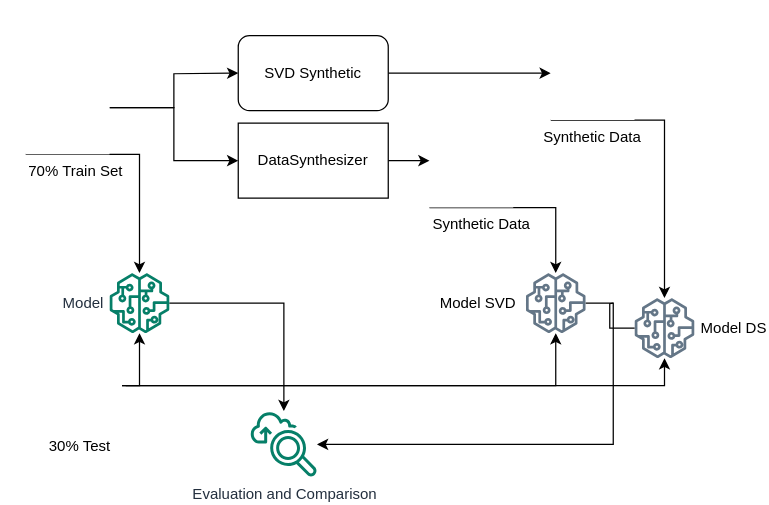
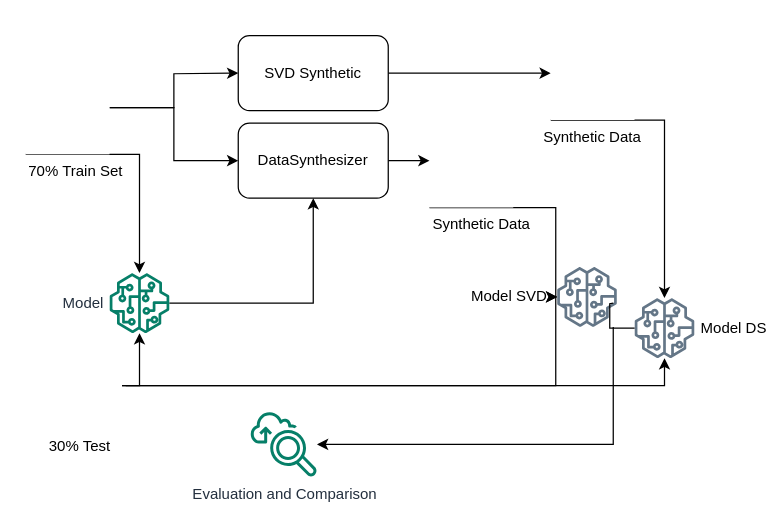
  <mxCell id="0" />
  <mxCell id="1" parent="0" />
  <mxCell id="2" style="edgeStyle=orthogonalEdgeStyle;rounded=0;orthogonalLoop=1;jettySize=auto;html=1;" edge="1" parent="1" source="5"><mxGeometry relative="1" as="geometry"><mxPoint x="190" y="58" as="targetPoint" /></mxGeometry></mxCell>
  <mxCell id="3" style="edgeStyle=orthogonalEdgeStyle;rounded=0;orthogonalLoop=1;jettySize=auto;html=1;entryX=0;entryY=0.5;entryDx=0;entryDy=0;" edge="1" parent="1" source="5" target="15"><mxGeometry relative="1" as="geometry" /></mxCell>
  <mxCell id="4" style="edgeStyle=orthogonalEdgeStyle;rounded=0;orthogonalLoop=1;jettySize=auto;html=1;exitX=0;exitY=1;exitDx=0;exitDy=0;" edge="1" parent="1" source="5" target="19"><mxGeometry relative="1" as="geometry"><Array as="points"><mxPoint x="111" y="123" /></Array></mxGeometry></mxCell>
  <mxCell id="5" value="    70% Train Set" style="shape=image;verticalLabelPosition=bottom;labelBackgroundColor=default;verticalAlign=top;imageAspect=0;image=https://static.thenounproject.com/png/1630984-200.png;imageBackground=default;imageBorder=none;" vertex="1" parent="1"><mxGeometry x="20" y="48" width="67" height="75" as="geometry" /></mxCell>
  <mxCell id="6" style="edgeStyle=orthogonalEdgeStyle;rounded=0;orthogonalLoop=1;jettySize=auto;html=1;" edge="1" parent="1" source="9" target="21"><mxGeometry relative="1" as="geometry"><Array as="points"><mxPoint x="444" y="308" /></Array></mxGeometry></mxCell>
  <mxCell id="7" style="edgeStyle=orthogonalEdgeStyle;rounded=0;orthogonalLoop=1;jettySize=auto;html=1;" edge="1" parent="1" source="9" target="23"><mxGeometry relative="1" as="geometry"><Array as="points"><mxPoint x="531" y="308" /></Array></mxGeometry></mxCell>
  <mxCell id="8" style="edgeStyle=orthogonalEdgeStyle;rounded=0;orthogonalLoop=1;jettySize=auto;html=1;" edge="1" parent="1" target="19"><mxGeometry relative="1" as="geometry"><mxPoint x="100" y="308" as="sourcePoint" /><Array as="points"><mxPoint x="111" y="308" /></Array></mxGeometry></mxCell>
  <mxCell id="9" value="30% Test" style="shape=image;verticalLabelPosition=bottom;labelBackgroundColor=default;verticalAlign=top;imageAspect=0;image=https://static.thenounproject.com/png/1630984-200.png;imageBackground=default;imageBorder=none;" vertex="1" parent="1"><mxGeometry x="30" y="268" width="67" height="75" as="geometry" /></mxCell>
  <mxCell id="10" style="edgeStyle=orthogonalEdgeStyle;rounded=0;orthogonalLoop=1;jettySize=auto;html=1;exitX=0;exitY=1;exitDx=0;exitDy=0;" edge="1" parent="1" source="11" target="21"><mxGeometry relative="1" as="geometry"><Array as="points"><mxPoint x="444" y="166" /></Array></mxGeometry></mxCell>
  <mxCell id="11" value="     Synthetic Data" style="shape=image;verticalLabelPosition=bottom;labelBackgroundColor=default;verticalAlign=top;imageAspect=0;image=https://static.thenounproject.com/png/1630984-200.png;imageBackground=default;imageBorder=none;" vertex="1" parent="1"><mxGeometry x="343" y="90.5" width="67" height="75" as="geometry" /></mxCell>
  <mxCell id="12" style="edgeStyle=orthogonalEdgeStyle;rounded=0;orthogonalLoop=1;jettySize=auto;html=1;entryX=0;entryY=0.5;entryDx=0;entryDy=0;" edge="1" parent="1" source="13" target="17"><mxGeometry relative="1" as="geometry" /></mxCell>
  <mxCell id="13" value="SVD Synthetic" style="rounded=1;whiteSpace=wrap;html=1;" vertex="1" parent="1"><mxGeometry x="190" y="28" width="120" height="60" as="geometry" /></mxCell>
  <mxCell id="14" value="" style="edgeStyle=orthogonalEdgeStyle;rounded=0;orthogonalLoop=1;jettySize=auto;html=1;" edge="1" parent="1" source="15" target="11"><mxGeometry relative="1" as="geometry" /></mxCell>
- <mxCell id="15" value="DataSynthesizer" style="whiteSpace=wrap;html=1;rounded=0;" vertex="1" parent="1"><mxGeometry x="190" y="98" width="120" height="60" as="geometry" /></mxCell>
+ <mxCell id="15" value="DataSynthesizer" style="rounded=1;whiteSpace=wrap;html=1;" vertex="1" parent="1"><mxGeometry x="190" y="98" width="120" height="60" as="geometry" /></mxCell>
  <mxCell id="16" style="edgeStyle=orthogonalEdgeStyle;rounded=0;orthogonalLoop=1;jettySize=auto;html=1;exitX=0;exitY=1;exitDx=0;exitDy=0;" edge="1" parent="1" source="17" target="23"><mxGeometry relative="1" as="geometry"><Array as="points"><mxPoint x="531" y="96" /></Array></mxGeometry></mxCell>
  <mxCell id="17" value="Synthetic Data" style="shape=image;verticalLabelPosition=bottom;labelBackgroundColor=default;verticalAlign=top;imageAspect=0;image=https://static.thenounproject.com/png/1630984-200.png;imageBackground=default;imageBorder=none;" vertex="1" parent="1"><mxGeometry x="440" y="20.5" width="67" height="75" as="geometry" /></mxCell>
- <mxCell id="18" style="edgeStyle=orthogonalEdgeStyle;rounded=0;orthogonalLoop=1;jettySize=auto;html=1;" edge="1" parent="1" source="19" target="24"><mxGeometry relative="1" as="geometry"><mxPoint x="200" y="242" as="targetPoint" /></mxGeometry></mxCell>
+ <mxCell id="18" style="edgeStyle=orthogonalEdgeStyle;rounded=0;orthogonalLoop=1;jettySize=auto;html=1;" edge="1" parent="1" source="19" target="15"><mxGeometry relative="1" as="geometry"><mxPoint x="200" y="242" as="targetPoint" /></mxGeometry></mxCell>
  <mxCell id="19" value="Model&amp;nbsp;" style="sketch=0;outlineConnect=0;fontColor=#232F3E;gradientColor=none;fillColor=#067F68;strokeColor=none;dashed=0;verticalLabelPosition=middle;verticalAlign=middle;align=right;html=1;fontSize=12;fontStyle=0;aspect=fixed;pointerEvents=1;shape=mxgraph.aws4.sagemaker_model;labelPosition=left;" vertex="1" parent="1"><mxGeometry x="87" y="218" width="48" height="48" as="geometry" /></mxCell>
  <mxCell id="20" style="edgeStyle=orthogonalEdgeStyle;rounded=0;orthogonalLoop=1;jettySize=auto;html=1;" edge="1" parent="1" source="21" target="24"><mxGeometry relative="1" as="geometry"><mxPoint x="490" y="428" as="targetPoint" /><Array as="points"><mxPoint x="490" y="242" /><mxPoint x="490" y="355" /></Array></mxGeometry></mxCell>
- <mxCell id="21" value="&lt;font color=&quot;#000000&quot;&gt;Model SVD&amp;nbsp;&amp;nbsp;&lt;br&gt;&lt;/font&gt;" style="sketch=0;outlineConnect=0;fontColor=#ffffff;fillColor=#647687;strokeColor=#314354;dashed=0;verticalLabelPosition=middle;verticalAlign=middle;align=right;html=1;fontSize=12;fontStyle=0;aspect=fixed;pointerEvents=1;shape=mxgraph.aws4.sagemaker_model;labelPosition=left;" vertex="1" parent="1"><mxGeometry x="420" y="218" width="48" height="48" as="geometry" /></mxCell>
+ <mxCell id="21" value="&lt;font color=&quot;#000000&quot;&gt;Model SVD&amp;nbsp;&amp;nbsp;&lt;br&gt;&lt;/font&gt;" style="sketch=0;outlineConnect=0;fontColor=#ffffff;fillColor=#647687;strokeColor=#314354;dashed=0;verticalLabelPosition=middle;verticalAlign=middle;align=right;html=1;fontSize=12;fontStyle=0;aspect=fixed;pointerEvents=1;shape=mxgraph.aws4.sagemaker_model;labelPosition=left;" vertex="1" parent="1"><mxGeometry x="445" y="213" width="48" height="48" as="geometry" /></mxCell>
  <mxCell id="22" style="edgeStyle=orthogonalEdgeStyle;rounded=0;orthogonalLoop=1;jettySize=auto;html=1;endArrow=none;endFill=0;" edge="1" parent="1" source="23"><mxGeometry relative="1" as="geometry"><mxPoint x="490" y="242" as="targetPoint" /></mxGeometry></mxCell>
  <mxCell id="23" value="&lt;font color=&quot;#000000&quot;&gt;&amp;nbsp;Model DS&lt;/font&gt;" style="sketch=0;outlineConnect=0;fontColor=#ffffff;fillColor=#647687;strokeColor=#314354;dashed=0;verticalLabelPosition=middle;verticalAlign=middle;align=left;html=1;fontSize=12;fontStyle=0;aspect=fixed;pointerEvents=1;shape=mxgraph.aws4.sagemaker_model;labelPosition=right;" vertex="1" parent="1"><mxGeometry x="507" y="238" width="48" height="48" as="geometry" /></mxCell>
  <mxCell id="24" value="Evaluation and Comparison" style="sketch=0;outlineConnect=0;fontColor=#232F3E;gradientColor=none;fillColor=#067F68;strokeColor=none;dashed=0;verticalLabelPosition=bottom;verticalAlign=top;align=center;html=1;fontSize=12;fontStyle=0;aspect=fixed;shape=mxgraph.aws4.application_discovery_service_migration_evaluator_collector;" vertex="1" parent="1"><mxGeometry x="200" y="328" width="53" height="53" as="geometry" /></mxCell>
